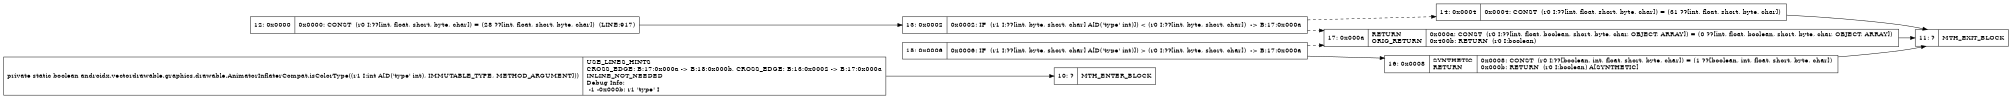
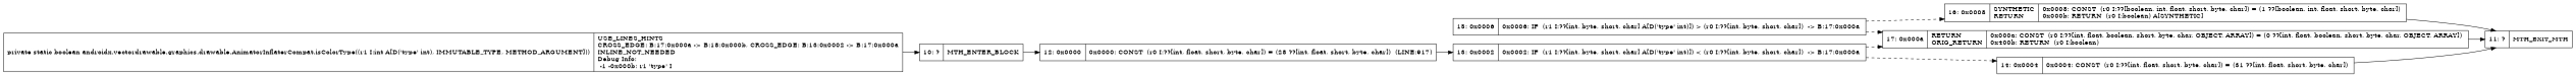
  digraph {
    rankdir=LR
    node [shape=record]
    n1 [label="{10\:\ ?|MTH_ENTER_BLOCK\l}"]
    n2 [label="{12\:\ 0x0000|0x0000: CONST  (r0 I:??[int, float, short, byte, char]) = (28 ??[int, float, short, byte, char])  (LINE:917)\l}"]
    n3 [label="{13\:\ 0x0002|0x0002: IF  (r1 I:??[int, byte, short, char] A[D('type' int)]) \< (r0 I:??[int, byte, short, char])  \-\> B:17:0x000a \l}"]
    n4 [label="{14\:\ 0x0004|0x0004: CONST  (r0 I:??[int, float, short, byte, char]) = (31 ??[int, float, short, byte, char]) \l}"]
    n5 [label="{17\:\ 0x000a|RETURN\lORIG_RETURN\l|0x000a: CONST  (r0 I:??[int, float, boolean, short, byte, char, OBJECT, ARRAY]) = (0 ??[int, float, boolean, short, byte, char, OBJECT, ARRAY]) \l0x400b: RETURN  (r0 I:boolean) \l}"]
-   n6 [label="{11\:\ ?|MTH_EXIT_BLOCK\l}"]
+   n6 [label="{11\:\ ?|MTH_EXIT_MTH\l}"]
    n7 [label="{15\:\ 0x0006|0x0006: IF  (r1 I:??[int, byte, short, char] A[D('type' int)]) \> (r0 I:??[int, byte, short, char])  \-\> B:17:0x000a \l}"]
    n8 [label="{16\:\ 0x0008|SYNTHETIC\lRETURN\l|0x0008: CONST  (r0 I:??[boolean, int, float, short, byte, char]) = (1 ??[boolean, int, float, short, byte, char]) \l0x000b: RETURN  (r0 I:boolean) A[SYNTHETIC]\l}"]
    n9 [label="{private static boolean androidx.vectordrawable.graphics.drawable.AnimatorInflaterCompat.isColorType((r1 I:int A[D('type' int), IMMUTABLE_TYPE, METHOD_ARGUMENT]))  | USE_LINES_HINTS\lCROSS_EDGE: B:17:0x000a \-\> B:18:0x000b, CROSS_EDGE: B:13:0x0002 \-\> B:17:0x000a\lINLINE_NOT_NEEDED\lDebug Info:\l  \-1 \-0x000b: r1 'type' I\l}"]
+   n1 -> n2
    n2 -> n3
    n3 -> n4 [style=dashed]
    n3 -> n5 [style=dashed]
    n4 -> n6
    n5 -> n6
    n7 -> n5 [style=dashed]
-   n7 -> n8 [style=solid]
+   n7 -> n8 [style=dashed]
    n8 -> n6
    n9 -> n1
  }
